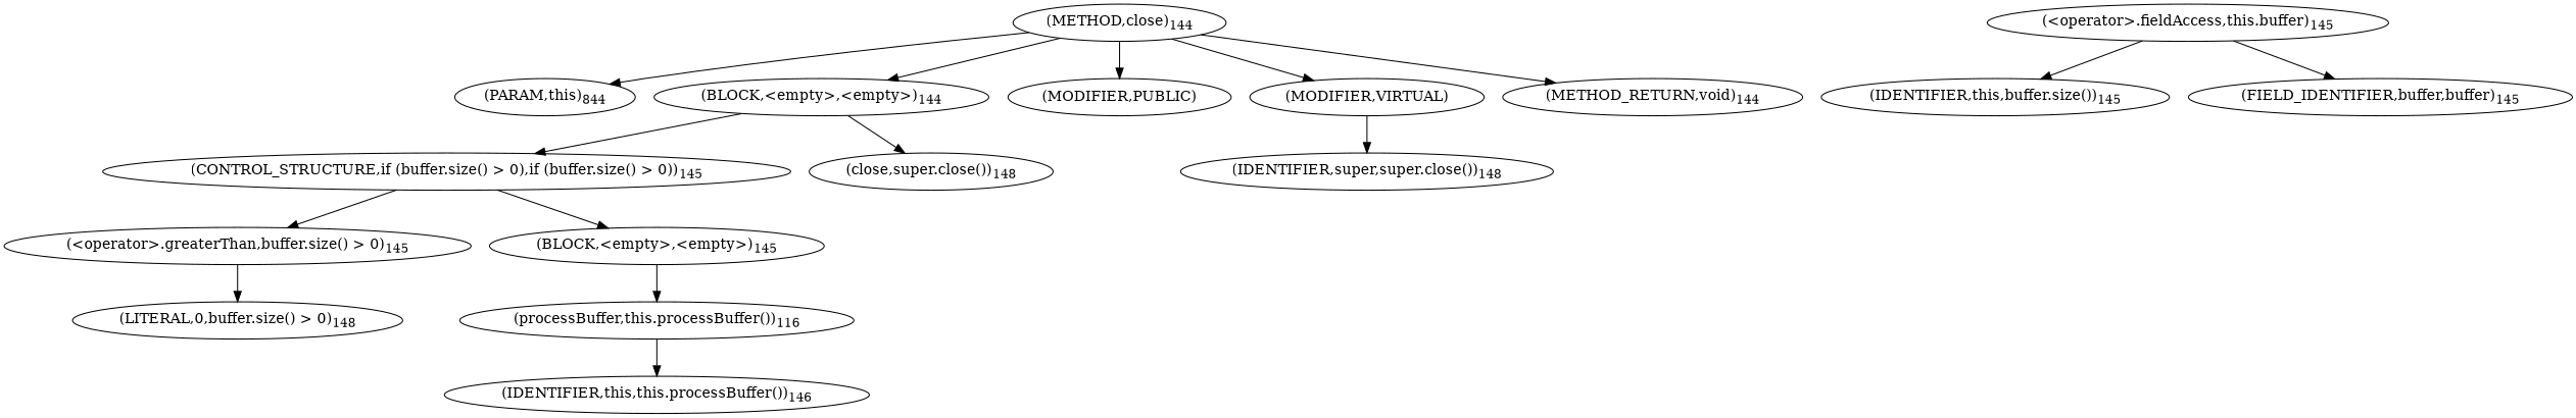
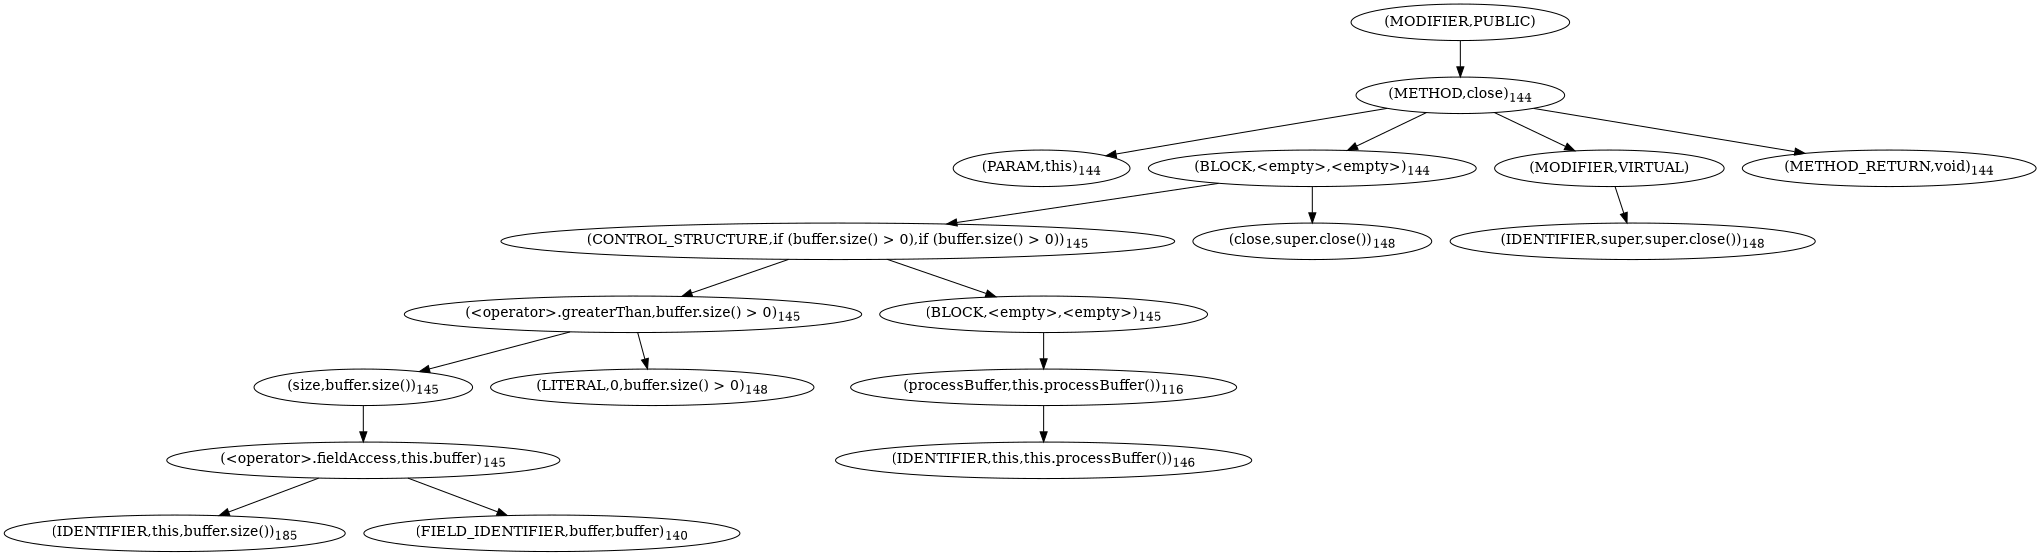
  digraph {
    n1 [label=<(METHOD,close)<SUB>144</SUB>>]
-   n2 [label=<(PARAM,this)<SUB>844</SUB>>]
+   n2 [label=<(PARAM,this)<SUB>144</SUB>>]
    n3 [label=<(BLOCK,&lt;empty&gt;,&lt;empty&gt;)<SUB>144</SUB>>]
    n4 [label=<(MODIFIER,PUBLIC)>]
    n5 [label=<(MODIFIER,VIRTUAL)>]
    n6 [label=<(METHOD_RETURN,void)<SUB>144</SUB>>]
    n7 [label=<(CONTROL_STRUCTURE,if (buffer.size() &gt; 0),if (buffer.size() &gt; 0))<SUB>145</SUB>>]
    n8 [label=<(close,super.close())<SUB>148</SUB>>]
    n9 [label=<(IDENTIFIER,super,super.close())<SUB>148</SUB>>]
    n10 [label=<(&lt;operator&gt;.greaterThan,buffer.size() &gt; 0)<SUB>145</SUB>>]
    n11 [label=<(BLOCK,&lt;empty&gt;,&lt;empty&gt;)<SUB>145</SUB>>]
+   n12 [label=<(size,buffer.size())<SUB>145</SUB>>]
    n13 [label=<(LITERAL,0,buffer.size() &gt; 0)<SUB>148</SUB>>]
    n14 [label=<(processBuffer,this.processBuffer())<SUB>116</SUB>>]
    n15 [label=<(&lt;operator&gt;.fieldAccess,this.buffer)<SUB>145</SUB>>]
-   n16 [label=<(IDENTIFIER,this,buffer.size())<SUB>145</SUB>>]
-   n17 [label=<(FIELD_IDENTIFIER,buffer,buffer)<SUB>145</SUB>>]
+   n16 [label=<(IDENTIFIER,this,buffer.size())<SUB>185</SUB>>]
+   n17 [label=<(FIELD_IDENTIFIER,buffer,buffer)<SUB>140</SUB>>]
    n18 [label=<(IDENTIFIER,this,this.processBuffer())<SUB>146</SUB>>]
    n1 -> n2
    n1 -> n3
-   n1 -> n4
+   n4 -> n1
    n1 -> n5
    n1 -> n6
    n3 -> n7
    n3 -> n8
    n5 -> n9
    n7 -> n10
    n7 -> n11
+   n10 -> n12
    n10 -> n13
    n11 -> n14
+   n12 -> n15
    n14 -> n18
    n15 -> n16
    n15 -> n17
  }
